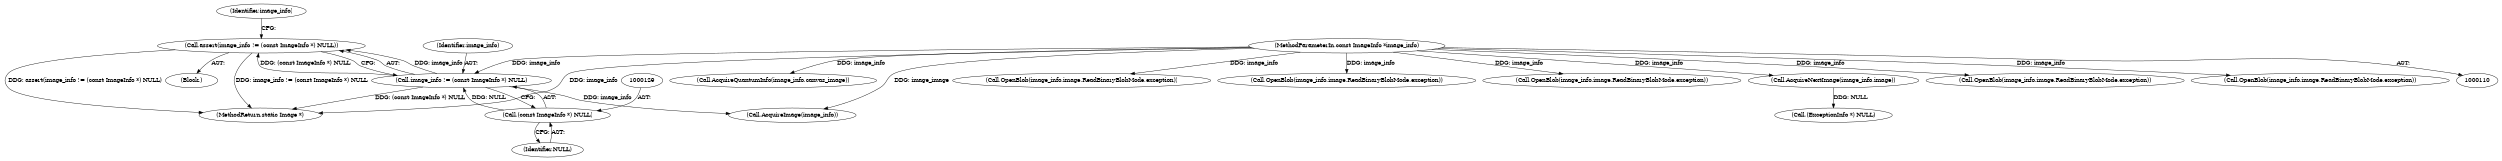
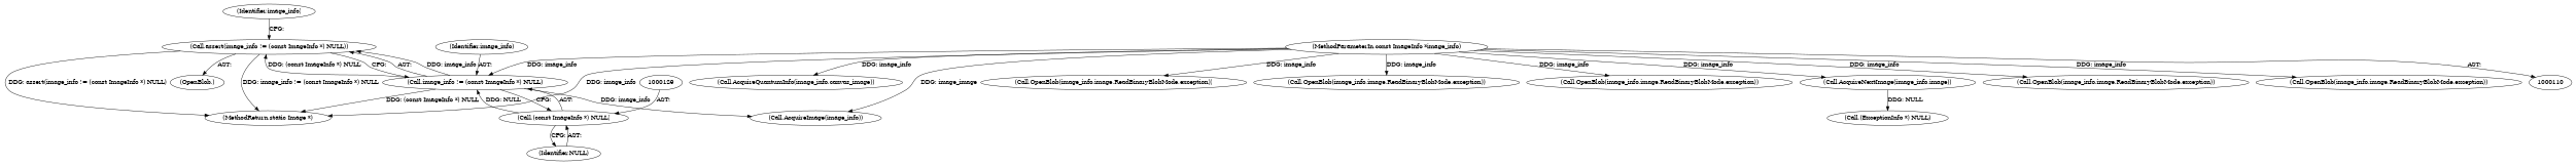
  digraph {
    n1 [label="(Call,assert(image_info != (const ImageInfo *) NULL))"]
    n2 [label="(Call,image_info != (const ImageInfo *) NULL)"]
    n3 [label="(MethodReturn,static Image *)"]
-   n4 [label="(Block,)"]
+   n4 [label="(OpenBlob,)"]
    n5 [label="(Call,(const ImageInfo *) NULL)"]
    n6 [label="(Call,AcquireImage(image_info))"]
    n7 [label="(Identifier,NULL)"]
    n8 [label="(MethodParameterIn,const ImageInfo *image_info)"]
    n9 [label="(Call,AcquireNextImage(image_info,image))"]
    n10 [label="(Call,AcquireQuantumInfo(image_info,canvas_image))"]
    n11 [label="(Call,OpenBlob(image_info,image,ReadBinaryBlobMode,exception))"]
    n12 [label="(Call,OpenBlob(image_info,image,ReadBinaryBlobMode,exception))"]
    n13 [label="(Call,OpenBlob(image_info,image,ReadBinaryBlobMode,exception))"]
    n14 [label="(Call,OpenBlob(image_info,image,ReadBinaryBlobMode,exception))"]
    n15 [label="(Call,OpenBlob(image_info,image,ReadBinaryBlobMode,exception))"]
    1000110
    n17 [label="(Call,(ExceptionInfo *) NULL)"]
    n18 [label="(Identifier,image_info)"]
    n19 [label="(Identifier,image_info)"]
    1000129
    n1 -> n2 [label="CFG: "]
    n1 -> n3 [label="DDG: image_info != (const ImageInfo *) NULL"]
    n1 -> n3 [label="DDG: assert(image_info != (const ImageInfo *) NULL)"]
    n1 -> n4 [label="AST: "]
    n2 -> n1 [label="AST: "]
    n2 -> n1 [label="DDG: image_info"]
    n2 -> n1 [label="DDG: (const ImageInfo *) NULL"]
    n2 -> n3 [label="DDG: (const ImageInfo *) NULL"]
    n2 -> n5 [label="CFG: "]
    n2 -> n6 [label="DDG: image_info"]
    n5 -> n2 [label="AST: "]
    n5 -> n2 [label="DDG: NULL"]
    n5 -> n7 [label="CFG: "]
    n7 -> n5 [label="AST: "]
    n8 -> n2 [label="DDG: image_info"]
    n8 -> n3 [label="DDG: image_info"]
    n8 -> n6 [label="DDG: image_image"]
    n8 -> n9 [label="DDG: image_info"]
    n8 -> n10 [label="DDG: image_info"]
    n8 -> n11 [label="DDG: image_info"]
    n8 -> n12 [label="DDG: image_info"]
    n8 -> n13 [label="DDG: image_info"]
    n8 -> n14 [label="DDG: image_info"]
    n8 -> n15 [label="DDG: image_info"]
    n8 -> 1000110 [label="AST: "]
    n9 -> n17 [label="DDG: NULL"]
    n18 -> n1 [label="CFG: "]
    n19 -> n2 [label="AST: "]
    1000129 -> n5 [label="AST: "]
  }
